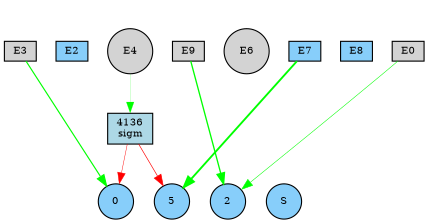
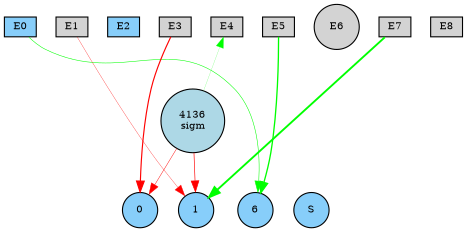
  digraph {
    node [fillcolor=lightgray fontsize=9 shape=box style=filled]
    edge [style=invis]
-   E0 [height=0.2 width=0.2]
+   E0 [fillcolor=lightskyblue height=0.2 width=0.2]
+   E1 [height=0.2 width=0.2]
    E2 [fillcolor=lightskyblue height=0.2 width=0.2]
    E3 [height=0.2 width=0.2]
-   E4 [height=0.2 shape=circle width=0.2]
-   E5 [height=0.2 width=0.2 label=E9]
+   E4 [height=0.2 width=0.2]
+   E5 [height=0.2 width=0.2]
    E6 [height=0.2 shape=circle width=0.2]
-   E7 [fillcolor=lightskyblue height=0.2 width=0.2]
-   E8 [fillcolor=lightskyblue height=0.2 width=0.2]
+   E7 [height=0.2 width=0.2]
+   E8 [height=0.2 width=0.2]
    0 [fillcolor=lightskyblue height=0.2 shape=circle width=0.2]
-   1 [fillcolor=lightskyblue height=0.2 shape=circle width=0.2 label=5]
-   2 [fillcolor=lightskyblue height=0.2 shape=circle width=0.2]
+   1 [fillcolor=lightskyblue height=0.2 shape=circle width=0.2]
+   2 [fillcolor=lightskyblue height=0.2 shape=circle width=0.2 label=6]
    S [fillcolor=lightskyblue height=0.2 shape=circle width=0.2]
-   n14 [fillcolor=lightblue height=0.2 label="4136\nsigm" width=0.2]
+   n14 [fillcolor=lightblue height=0.2 label="4136\nsigm" shape=circle width=0.2]
    subgraph sub_1 {
      rank=source
      E0
+     E1
      E2
      E3
      E4
      E5
      E6
      E7
      E8
    }
    subgraph sub_2 {
      rank=sink
      0
      1
      2
      S
    }
+   E0 -> E1
    E0 -> 2 [color=green penwidth=0.4785494389940861 style=solid]
+   E1 -> E2
+   E1 -> 1 [color=red penwidth=0.2635768714181973 style=solid]
    E2 -> E3
    E3 -> E4
-   E3 -> 0 [color=green penwidth=1.0451598197011769 style=solid]
+   E3 -> 0 [color=red penwidth=1.0451598197011769 style=solid]
    E4 -> E5
-   E4 -> n14 [color=green penwidth=0.14652532635495766 style=solid]
+   n14 -> E4 [color=green penwidth=0.14652532635495766 style=solid]
    E5 -> E6
    E5 -> 2 [color=green penwidth=1.196790910788578 style=solid]
    E6 -> E7
    E7 -> E8
    E7 -> 1 [color=green penwidth=1.7130487285786176 style=solid]
    0 -> 1
    1 -> 2
    2 -> S
    n14 -> 0 [color=red penwidth=0.3971155311224046 style=solid]
    n14 -> 1 [color=red penwidth=0.5938473860846106 style=solid]
  }
